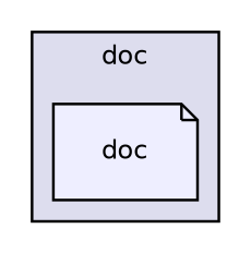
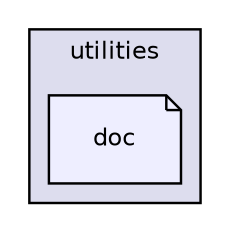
  digraph {
    compound=true
    n1 [fillcolor="#eeeeff" fontname=Helvetica fontsize=10 label=doc pencolor=black shape=note style=filled]
    subgraph cluster_1 {
      bgcolor="#ddddee"
      fontname=Helvetica
      fontsize=10
-     label=doc
+     label=utilities
      pencolor=black
      n1
    }
  }
